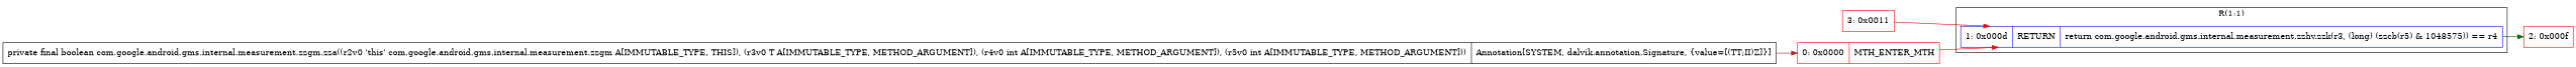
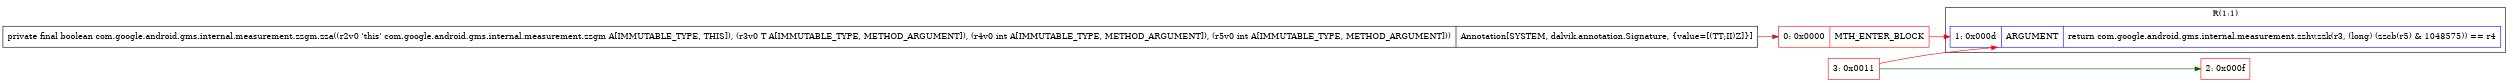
  digraph {
    rankdir=LR
    node [color=red shape=record]
    edge [color=red]
-   n1 [color=blue label="{1\:\ 0x000d|RETURN\l|return com.google.android.gms.internal.measurement.zzhv.zzk(r3, (long) (zzcb(r5) & 1048575)) == r4\l}"]
+   n1 [color=blue label="{1\:\ 0x000d|ARGUMENT\l|return com.google.android.gms.internal.measurement.zzhv.zzk(r3, (long) (zzcb(r5) & 1048575)) == r4\l}"]
    n2 [label="{2\:\ 0x000f}"]
    n3 [label="{3\:\ 0x0011}"]
-   n4 [label="{0\:\ 0x0000|MTH_ENTER_MTH\l}"]
+   n4 [label="{0\:\ 0x0000|MTH_ENTER_BLOCK\l}"]
    n5 [label="{private final boolean com.google.android.gms.internal.measurement.zzgm.zza((r2v0 'this' com.google.android.gms.internal.measurement.zzgm A[IMMUTABLE_TYPE, THIS]), (r3v0 T A[IMMUTABLE_TYPE, METHOD_ARGUMENT]), (r4v0 int A[IMMUTABLE_TYPE, METHOD_ARGUMENT]), (r5v0 int A[IMMUTABLE_TYPE, METHOD_ARGUMENT]))  | Annotation[SYSTEM, dalvik.annotation.Signature, \{value=[(TT;II)Z]\}]\l}" color=""]
    subgraph cluster_1 {
      label="R(1:1)"
      n1
    }
-   n1 -> n2 [color=darkgreen]
+   n3 -> n2 [color=darkgreen]
    n3 -> n1
    n4 -> n1
    n5 -> n4 [color=brown]
  }
